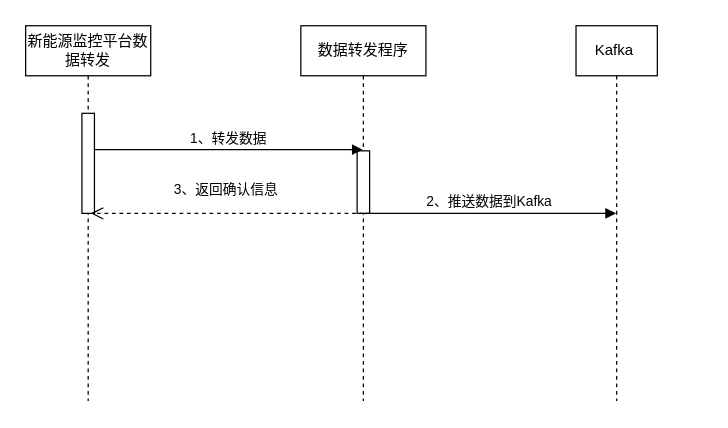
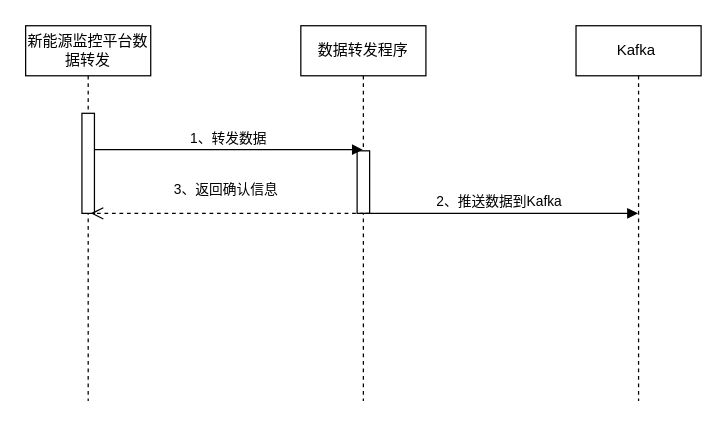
  <mxCell id="0" />
  <mxCell id="1" parent="0" />
  <mxCell id="2" value="数据转发程序" style="shape=umlLifeline;perimeter=lifelinePerimeter;whiteSpace=wrap;html=1;container=1;collapsible=0;recursiveResize=0;outlineConnect=0;" vertex="1" parent="1"><mxGeometry x="240" y="20" width="100" height="300" as="geometry" /></mxCell>
  <mxCell id="3" value="" style="html=1;points=[];perimeter=orthogonalPerimeter;" vertex="1" parent="2"><mxGeometry x="45" y="100" width="10" height="50" as="geometry" /></mxCell>
  <mxCell id="4" value="新能源监控平台数据转发" style="shape=umlLifeline;perimeter=lifelinePerimeter;whiteSpace=wrap;html=1;container=1;collapsible=0;recursiveResize=0;outlineConnect=0;" vertex="1" parent="1"><mxGeometry x="20" y="20" width="100" height="300" as="geometry" /></mxCell>
  <mxCell id="5" value="" style="html=1;points=[];perimeter=orthogonalPerimeter;" vertex="1" parent="4"><mxGeometry x="45" y="70" width="10" height="80" as="geometry" /></mxCell>
- <mxCell id="6" value="Kafka&amp;nbsp;" style="shape=umlLifeline;perimeter=lifelinePerimeter;whiteSpace=wrap;html=1;container=1;collapsible=0;recursiveResize=0;outlineConnect=0;" vertex="1" parent="1"><mxGeometry x="460" y="20" width="65" height="300" as="geometry" /></mxCell>
+ <mxCell id="6" value="Kafka&amp;nbsp;" style="shape=umlLifeline;perimeter=lifelinePerimeter;whiteSpace=wrap;html=1;container=1;collapsible=0;recursiveResize=0;outlineConnect=0;" vertex="1" parent="1"><mxGeometry x="460" y="20" width="100" height="300" as="geometry" /></mxCell>
  <mxCell id="7" value="1、转发数据" style="html=1;verticalAlign=bottom;endArrow=block;rounded=0;exitX=1;exitY=0.363;exitDx=0;exitDy=0;exitPerimeter=0;" edge="1" parent="1" source="5" target="2"><mxGeometry width="80" relative="1" as="geometry"><mxPoint x="450" y="350" as="sourcePoint" /><mxPoint x="530" y="350" as="targetPoint" /></mxGeometry></mxCell>
  <mxCell id="8" value="2、推送数据到Kafka&amp;nbsp;" style="html=1;verticalAlign=bottom;endArrow=block;rounded=0;exitX=0.6;exitY=1;exitDx=0;exitDy=0;exitPerimeter=0;" edge="1" parent="1" source="3" target="6"><mxGeometry width="80" relative="1" as="geometry"><mxPoint x="450" y="350" as="sourcePoint" /><mxPoint x="530" y="350" as="targetPoint" /></mxGeometry></mxCell>
  <mxCell id="9" value="3、返回确认信息" style="html=1;verticalAlign=bottom;endArrow=open;dashed=1;endSize=8;rounded=0;entryX=0.7;entryY=1;entryDx=0;entryDy=0;entryPerimeter=0;" edge="1" parent="1" target="5"><mxGeometry x="0.009" y="-10" relative="1" as="geometry"><mxPoint x="290" y="170" as="sourcePoint" /><mxPoint x="450" y="350" as="targetPoint" /><mxPoint as="offset" /></mxGeometry></mxCell>
